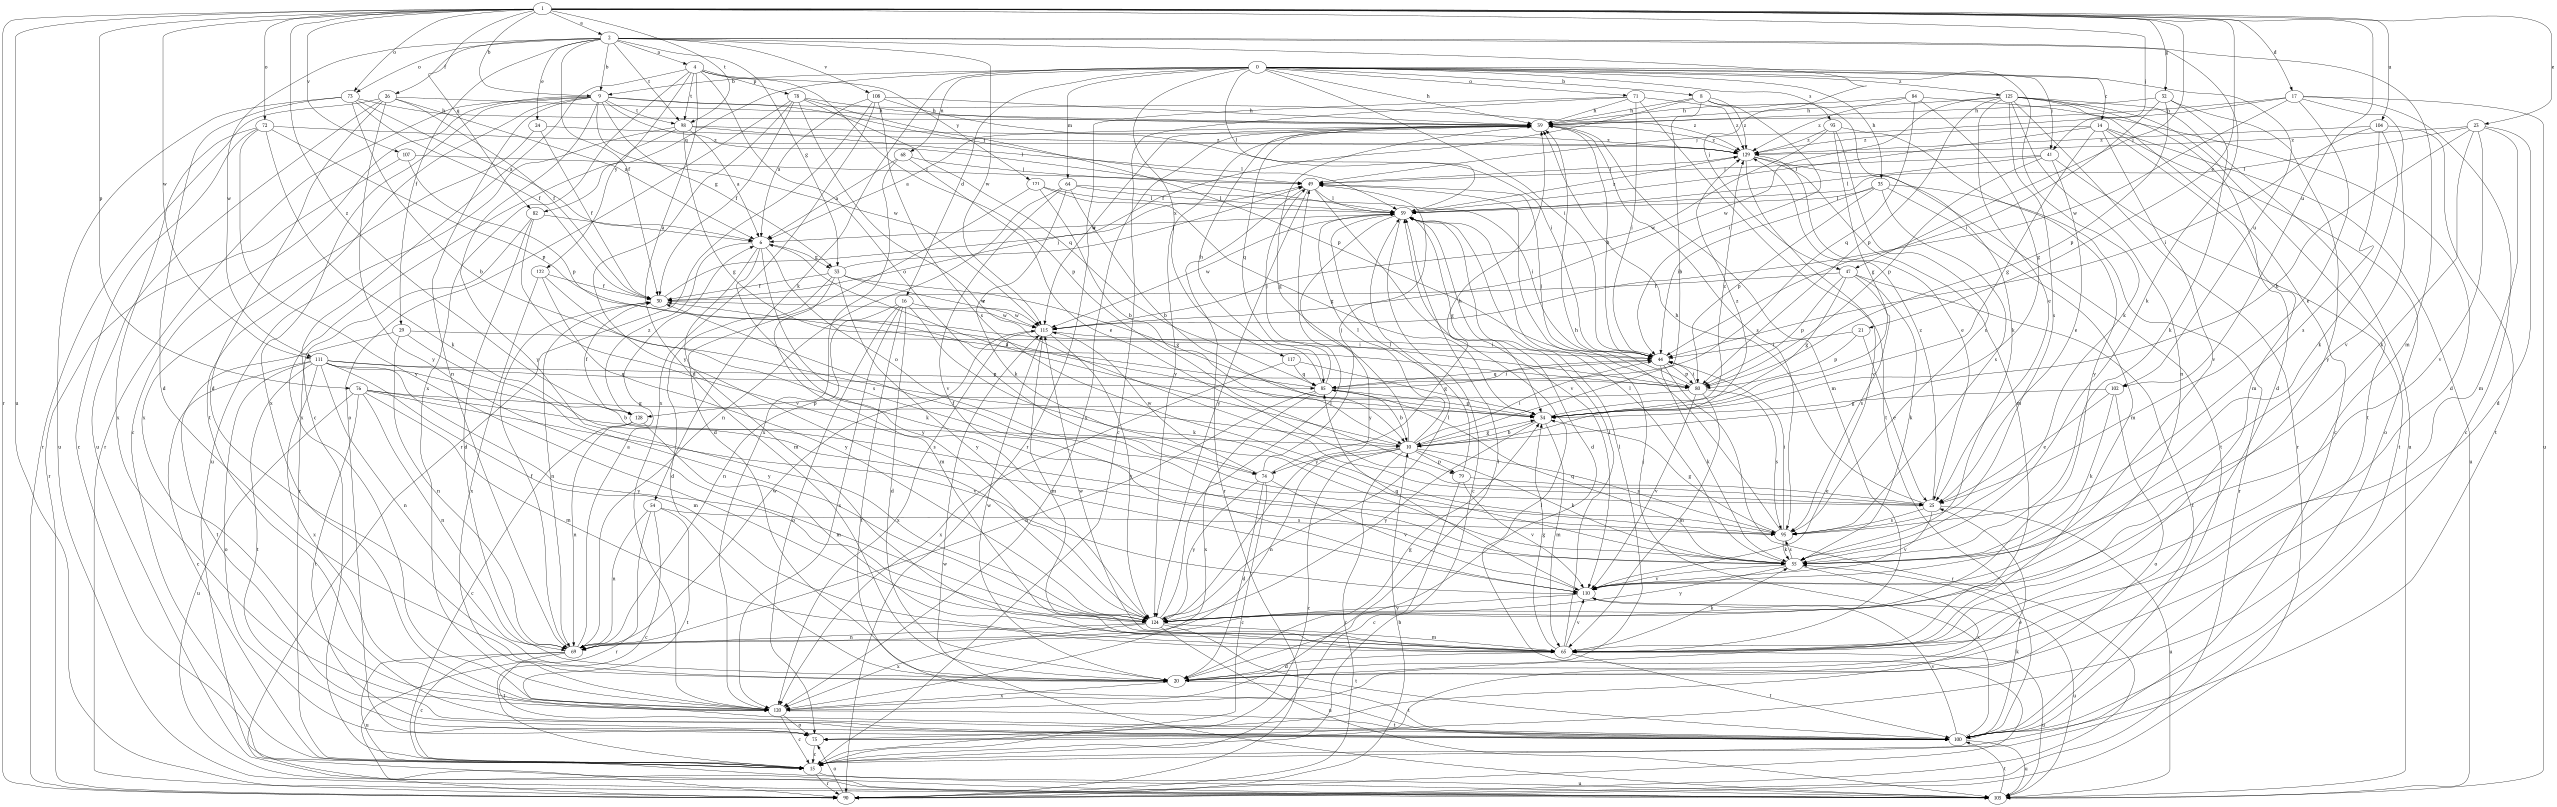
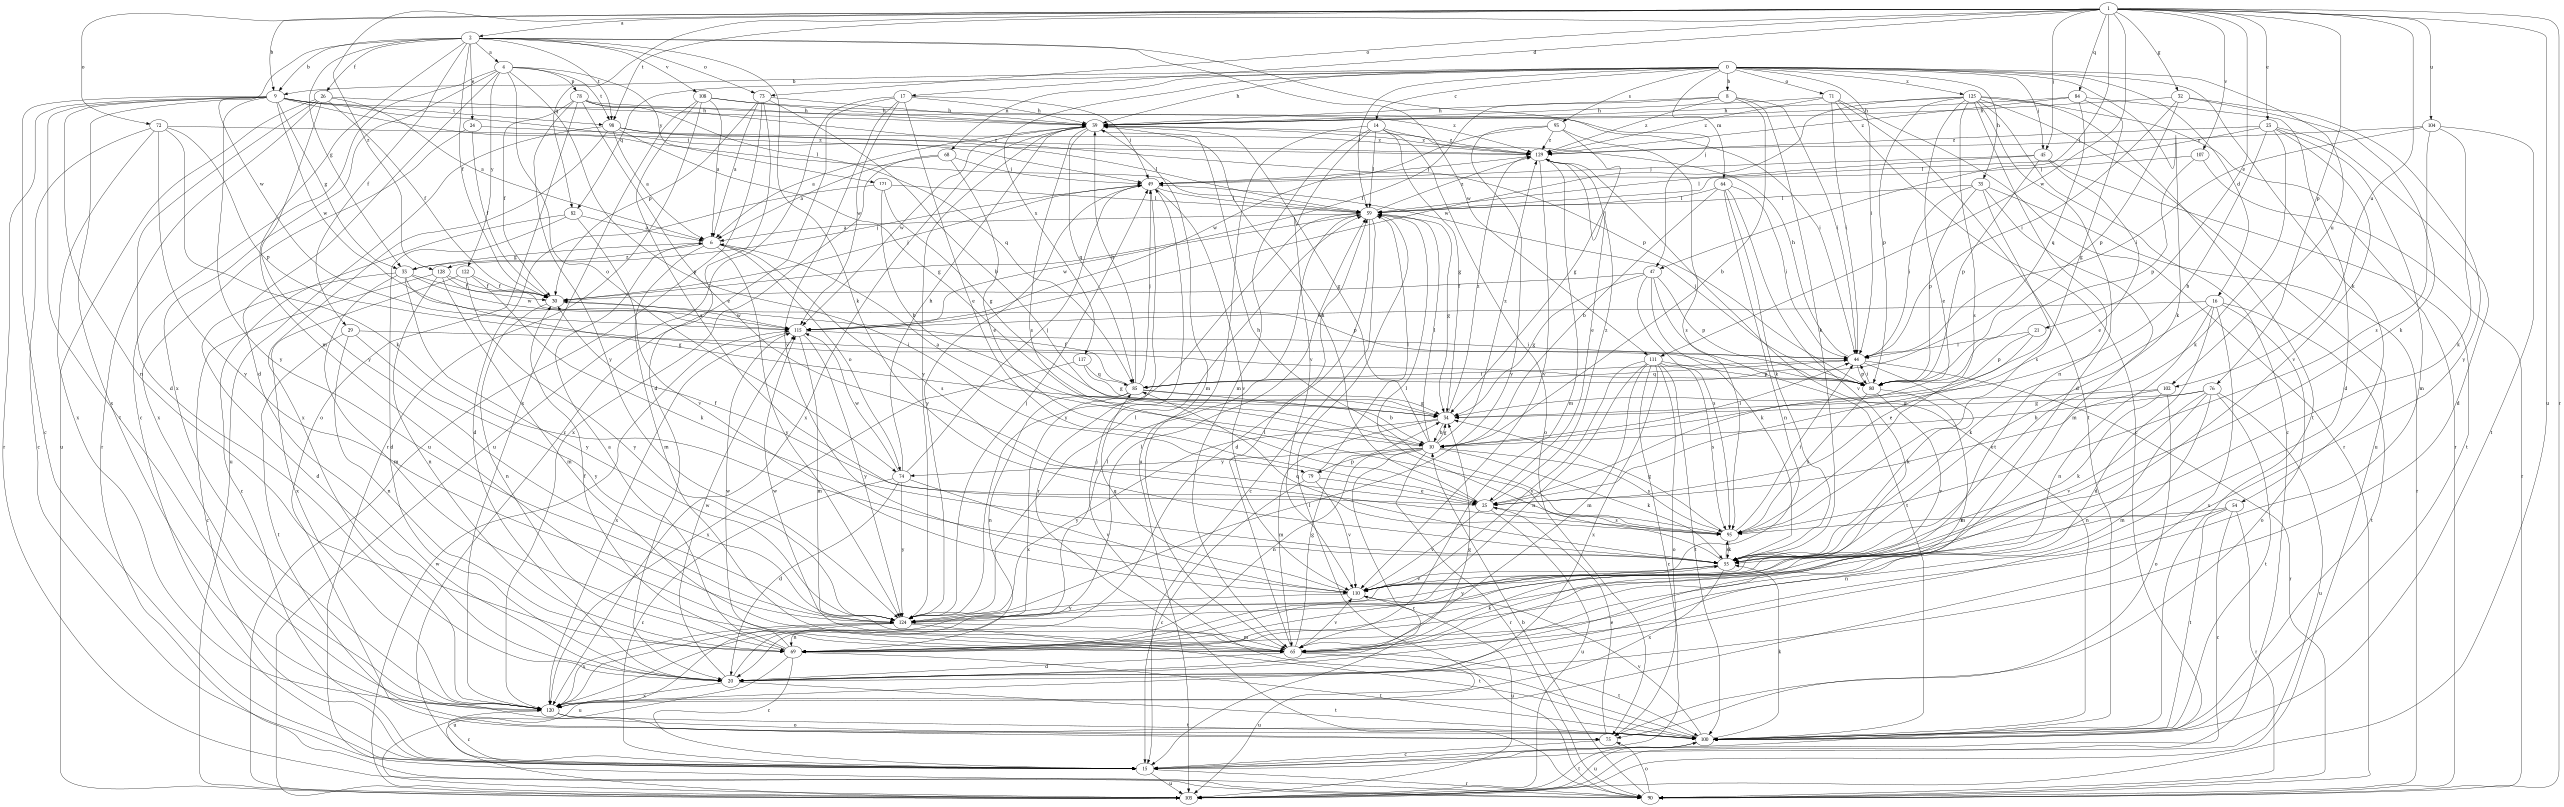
  strict digraph {
    fontname="PT Serif"
    node [fontname="PT Serif"]
    edge [fontname="PT Serif"]
    0
    8
    9
    14
    16
    35
    39
    44
-   45 [label=41]
+   45
    54
    55
    59
    64
    68
    71
    82
    93
    102
    117
    125
    30
    10
    129
    90
    98
    33
    115
    15
    120
    124
    49
    69
    100
    105
    65
    34
    75
    110
    20
    95
    80
    6
    85
    25
    1
    2
    17
    21
    23
    32
    47
    72
    73
    76
    84
    104
    107
    111
    128
    4
    24
    26
    29
    108
    74
    78
    79
    121
    122
    0 -> 8 [label=b]
    0 -> 9 [label=b]
    0 -> 14 [label=c]
    0 -> 16 [label=d]
    0 -> 35 [label=h]
    0 -> 39 [label=h]
    0 -> 44 [label=i]
    0 -> 45 [label=j]
    0 -> 54 [label=k]
    0 -> 55 [label=k]
    0 -> 59 [label=l]
    0 -> 64 [label=m]
    0 -> 68 [label=n]
    0 -> 71 [label=o]
    0 -> 82 [label=q]
    0 -> 93 [label=s]
    0 -> 102 [label=u]
    0 -> 117 [label=x]
    0 -> 125 [label=z]
    8 -> 39 [label=h]
    8 -> 44 [label=i]
    8 -> 55 [label=k]
    8 -> 30 [label=f]
    8 -> 10 [label=b]
    8 -> 129 [label=z]
    9 -> 59 [label=l]
    9 -> 129 [label=z]
    9 -> 90 [label=r]
    9 -> 98 [label=t]
    9 -> 33 [label=g]
    9 -> 115 [label=w]
    9 -> 15 [label=c]
    9 -> 120 [label=x]
    9 -> 124 [label=y]
    9 -> 49 [label=j]
    9 -> 69 [label=n]
    9 -> 100 [label=t]
    14 -> 59 [label=l]
    14 -> 129 [label=z]
    14 -> 105 [label=u]
    14 -> 65 [label=m]
    14 -> 34 [label=g]
    14 -> 75 [label=o]
    14 -> 110 [label=v]
    16 -> 55 [label=k]
    16 -> 115 [label=w]
    16 -> 120 [label=x]
    16 -> 69 [label=n]
    16 -> 100 [label=t]
    16 -> 75 [label=o]
    16 -> 20 [label=d]
    35 -> 44 [label=i]
    35 -> 59 [label=l]
    35 -> 90 [label=r]
    35 -> 65 [label=m]
    35 -> 95 [label=s]
    35 -> 80 [label=p]
    39 -> 129 [label=z]
    39 -> 115 [label=w]
    39 -> 120 [label=x]
    39 -> 124 [label=y]
    39 -> 65 [label=m]
    39 -> 95 [label=s]
    39 -> 6 [label=a]
    39 -> 85 [label=q]
    44 -> 39 [label=h]
    44 -> 55 [label=k]
    44 -> 90 [label=r]
    44 -> 80 [label=p]
    44 -> 85 [label=q]
    45 -> 59 [label=l]
    45 -> 49 [label=j]
    45 -> 100 [label=t]
    45 -> 80 [label=p]
    45 -> 25 [label=e]
    54 -> 90 [label=r]
    54 -> 15 [label=c]
    54 -> 69 [label=n]
    54 -> 100 [label=t]
    54 -> 95 [label=s]
    55 -> 59 [label=l]
    55 -> 120 [label=x]
    55 -> 124 [label=y]
    55 -> 110 [label=v]
    55 -> 95 [label=s]
    55 -> 85 [label=q]
    59 -> 129 [label=z]
    59 -> 115 [label=w]
    59 -> 15 [label=c]
    59 -> 124 [label=y]
    59 -> 34 [label=g]
    59 -> 20 [label=d]
    59 -> 6 [label=a]
    64 -> 44 [label=i]
    64 -> 55 [label=k]
    64 -> 59 [label=l]
    64 -> 10 [label=b]
    64 -> 69 [label=n]
    64 -> 110 [label=v]
    68 -> 120 [label=x]
    68 -> 49 [label=j]
    68 -> 6 [label=a]
    68 -> 25 [label=e]
    71 -> 39 [label=h]
    71 -> 44 [label=i]
    71 -> 129 [label=z]
    71 -> 90 [label=r]
    71 -> 15 [label=c]
    71 -> 100 [label=t]
    82 -> 15 [label=c]
    82 -> 110 [label=v]
    82 -> 20 [label=d]
    82 -> 6 [label=a]
    93 -> 129 [label=z]
    93 -> 115 [label=w]
    93 -> 124 [label=y]
    93 -> 34 [label=g]
    93 -> 95 [label=s]
    102 -> 55 [label=k]
    102 -> 34 [label=g]
    102 -> 75 [label=o]
    102 -> 25 [label=e]
    117 -> 120 [label=x]
    117 -> 34 [label=g]
    117 -> 85 [label=q]
    125 -> 39 [label=h]
    125 -> 90 [label=r]
    125 -> 115 [label=w]
    125 -> 15 [label=c]
    125 -> 69 [label=n]
    125 -> 100 [label=t]
    125 -> 105 [label=u]
    125 -> 20 [label=d]
    125 -> 95 [label=s]
    125 -> 80 [label=p]
    125 -> 25 [label=e]
    30 -> 115 [label=w]
    30 -> 49 [label=j]
    30 -> 69 [label=n]
    10 -> 39 [label=g]
    10 -> 44 [label=i]
    10 -> 55 [label=k]
    10 -> 59 [label=l]
    10 -> 129 [label=z]
    10 -> 90 [label=r]
    10 -> 15 [label=c]
    10 -> 69 [label=n]
    10 -> 34 [label=g]
    10 -> 95 [label=s]
    10 -> 6 [label=a]
    10 -> 74 [label=y]
    10 -> 79 [label=p]
    129 -> 49 [label=j]
    129 -> 100 [label=t]
    129 -> 65 [label=m]
    129 -> 110 [label=v]
    129 -> 25 [label=e]
    90 -> 59 [label=l]
    90 -> 10 [label=b]
    90 -> 75 [label=o]
    98 -> 59 [label=l]
    98 -> 129 [label=z]
    98 -> 120 [label=x]
    98 -> 105 [label=u]
    98 -> 34 [label=g]
    98 -> 6 [label=a]
    33 -> 30 [label=f]
    33 -> 115 [label=w]
    33 -> 124 [label=y]
    33 -> 49 [label=j]
    33 -> 65 [label=m]
    33 -> 34 [label=g]
    33 -> 20 [label=d]
    115 -> 44 [label=i]
    115 -> 120 [label=x]
    115 -> 124 [label=y]
    115 -> 65 [label=m]
    15 -> 90 [label=r]
    15 -> 105 [label=u]
    120 -> 59 [label=l]
    120 -> 15 [label=c]
    120 -> 100 [label=t]
    120 -> 75 [label=o]
    124 -> 59 [label=l]
    124 -> 120 [label=x]
    124 -> 49 [label=j]
    124 -> 69 [label=n]
    124 -> 100 [label=t]
    124 -> 105 [label=u]
    124 -> 65 [label=m]
    49 -> 59 [label=l]
    49 -> 90 [label=r]
    49 -> 124 [label=y]
    49 -> 110 [label=v]
    69 -> 30 [label=f]
    69 -> 115 [label=w]
    69 -> 15 [label=c]
    69 -> 100 [label=t]
    69 -> 105 [label=u]
    69 -> 6 [label=a]
    100 -> 55 [label=k]
    100 -> 49 [label=j]
    100 -> 105 [label=u]
    100 -> 110 [label=v]
    105 -> 115 [label=w]
    105 -> 100 [label=t]
    65 -> 55 [label=k]
    65 -> 59 [label=l]
    65 -> 115 [label=w]
    65 -> 100 [label=t]
    65 -> 105 [label=u]
    65 -> 34 [label=g]
    65 -> 110 [label=v]
    65 -> 20 [label=d]
    34 -> 10 [label=b]
    34 -> 129 [label=z]
    34 -> 124 [label=y]
    34 -> 65 [label=m]
    75 -> 15 [label=c]
    75 -> 25 [label=e]
    110 -> 124 [label=y]
    110 -> 105 [label=u]
    110 -> 85 [label=q]
    20 -> 59 [label=l]
    20 -> 115 [label=w]
    20 -> 120 [label=x]
    20 -> 100 [label=t]
    20 -> 34 [label=g]
    95 -> 39 [label=h]
    95 -> 44 [label=i]
    95 -> 55 [label=k]
    95 -> 34 [label=g]
    80 -> 44 [label=i]
    80 -> 49 [label=j]
    80 -> 65 [label=m]
    80 -> 110 [label=v]
    80 -> 95 [label=s]
    6 -> 33 [label=g]
    6 -> 124 [label=y]
    6 -> 65 [label=m]
    6 -> 95 [label=s]
    6 -> 128 [label=z]
    6 -> 74 [label=o]
    85 -> 39 [label=h]
    85 -> 44 [label=i]
    85 -> 30 [label=f]
    85 -> 10 [label=b]
    85 -> 120 [label=x]
    85 -> 49 [label=j]
    85 -> 69 [label=n]
    85 -> 34 [label=g]
    25 -> 39 [label=h]
    25 -> 30 [label=f]
    25 -> 129 [label=z]
    25 -> 105 [label=u]
    25 -> 110 [label=v]
    25 -> 95 [label=s]
    1 -> 9 [label=b]
    1 -> 45 [label=j]
    1 -> 82 [label=q]
    1 -> 102 [label=u]
    1 -> 90 [label=r]
    1 -> 98 [label=t]
    1 -> 105 [label=u]
    1 -> 2 [label=a]
    1 -> 17 [label=d]
    1 -> 21 [label=e]
    1 -> 23 [label=e]
    1 -> 32 [label=g]
    1 -> 47 [label=j]
    1 -> 72 [label=o]
    1 -> 73 [label=o]
    1 -> 76 [label=p]
+   1 -> 84 [label=q]
    1 -> 104 [label=u]
    1 -> 107 [label=v]
    1 -> 111 [label=w]
    1 -> 128 [label=z]
    2 -> 9 [label=b]
    2 -> 55 [label=k]
    2 -> 30 [label=f]
    2 -> 98 [label=t]
    2 -> 33 [label=g]
    2 -> 115 [label=w]
    2 -> 65 [label=m]
    2 -> 47 [label=j]
    2 -> 73 [label=o]
    2 -> 111 [label=w]
    2 -> 4 [label=a]
    2 -> 24 [label=e]
    2 -> 26 [label=f]
    2 -> 29 [label=f]
    2 -> 108 [label=v]
    17 -> 39 [label=h]
    17 -> 115 [label=w]
    17 -> 15 [label=c]
    17 -> 49 [label=j]
    17 -> 105 [label=u]
    17 -> 110 [label=v]
    17 -> 25 [label=e]
    21 -> 44 [label=i]
    21 -> 80 [label=p]
    21 -> 25 [label=e]
    23 -> 55 [label=k]
    23 -> 59 [label=l]
    23 -> 10 [label=b]
    23 -> 129 [label=z]
    23 -> 65 [label=m]
    23 -> 110 [label=v]
    23 -> 20 [label=d]
    32 -> 39 [label=h]
    32 -> 44 [label=i]
    32 -> 55 [label=k]
    32 -> 124 [label=y]
    32 -> 80 [label=p]
    47 -> 55 [label=k]
    47 -> 30 [label=f]
    47 -> 100 [label=t]
    47 -> 34 [label=g]
    47 -> 95 [label=s]
    47 -> 80 [label=p]
    72 -> 55 [label=k]
    72 -> 129 [label=z]
    72 -> 15 [label=c]
    72 -> 120 [label=x]
    72 -> 124 [label=y]
    72 -> 80 [label=p]
    73 -> 39 [label=h]
-   73 -> 30 [label=f]
+   73 -> 30 [label=p]
    73 -> 10 [label=b]
    73 -> 105 [label=u]
    73 -> 20 [label=d]
    73 -> 6 [label=a]
    76 -> 10 [label=b]
    76 -> 69 [label=n]
    76 -> 100 [label=t]
    76 -> 105 [label=u]
    76 -> 65 [label=m]
    76 -> 34 [label=g]
    76 -> 110 [label=v]
    84 -> 39 [label=h]
    84 -> 129 [label=z]
    84 -> 34 [label=g]
    84 -> 20 [label=d]
    84 -> 85 [label=q]
    104 -> 44 [label=i]
    104 -> 55 [label=k]
    104 -> 129 [label=z]
    104 -> 100 [label=t]
    104 -> 95 [label=s]
    107 -> 90 [label=r]
    107 -> 49 [label=j]
    107 -> 80 [label=p]
    111 -> 15 [label=c]
    111 -> 120 [label=x]
    111 -> 124 [label=y]
    111 -> 69 [label=n]
    111 -> 100 [label=t]
    111 -> 65 [label=m]
    111 -> 75 [label=o]
    111 -> 95 [label=s]
    111 -> 80 [label=p]
-   111 -> 85 [label=q]
    128 -> 30 [label=f]
    128 -> 15 [label=c]
    128 -> 69 [label=n]
    128 -> 65 [label=m]
-   80 -> 128 [label=p]
+   128 -> 80 [label=p]
    4 -> 98 [label=t]
    4 -> 15 [label=c]
    4 -> 120 [label=x]
    4 -> 20 [label=d]
    4 -> 74 [label=o]
    4 -> 78 [label=p]
    4 -> 79 [label=p]
    4 -> 121 [label=y]
    4 -> 122 [label=y]
    24 -> 30 [label=f]
    24 -> 129 [label=z]
    24 -> 120 [label=x]
    26 -> 39 [label=h]
    26 -> 30 [label=f]
    26 -> 90 [label=r]
    26 -> 124 [label=y]
    26 -> 105 [label=u]
    26 -> 20 [label=d]
    26 -> 6 [label=a]
    29 -> 44 [label=i]
    29 -> 124 [label=y]
    29 -> 69 [label=n]
    29 -> 100 [label=t]
    108 -> 39 [label=h]
    108 -> 44 [label=i]
    108 -> 90 [label=r]
    108 -> 120 [label=x]
    108 -> 95 [label=s]
    108 -> 6 [label=a]
    74 -> 39 [label=h]
    74 -> 115 [label=w]
    74 -> 15 [label=c]
    74 -> 124 [label=y]
    74 -> 49 [label=j]
    74 -> 110 [label=v]
    74 -> 20 [label=d]
    78 -> 39 [label=h]
    78 -> 30 [label=f]
    78 -> 124 [label=y]
    78 -> 75 [label=o]
    78 -> 80 [label=p]
    78 -> 85 [label=q]
    78 -> 25 [label=e]
    79 -> 59 [label=l]
    79 -> 15 [label=c]
    79 -> 110 [label=v]
    79 -> 25 [label=e]
    121 -> 59 [label=l]
    121 -> 10 [label=b]
    121 -> 34 [label=g]
    121 -> 20 [label=d]
    122 -> 55 [label=k]
    122 -> 30 [label=f]
    122 -> 120 [label=x]
    122 -> 124 [label=y]
  }
